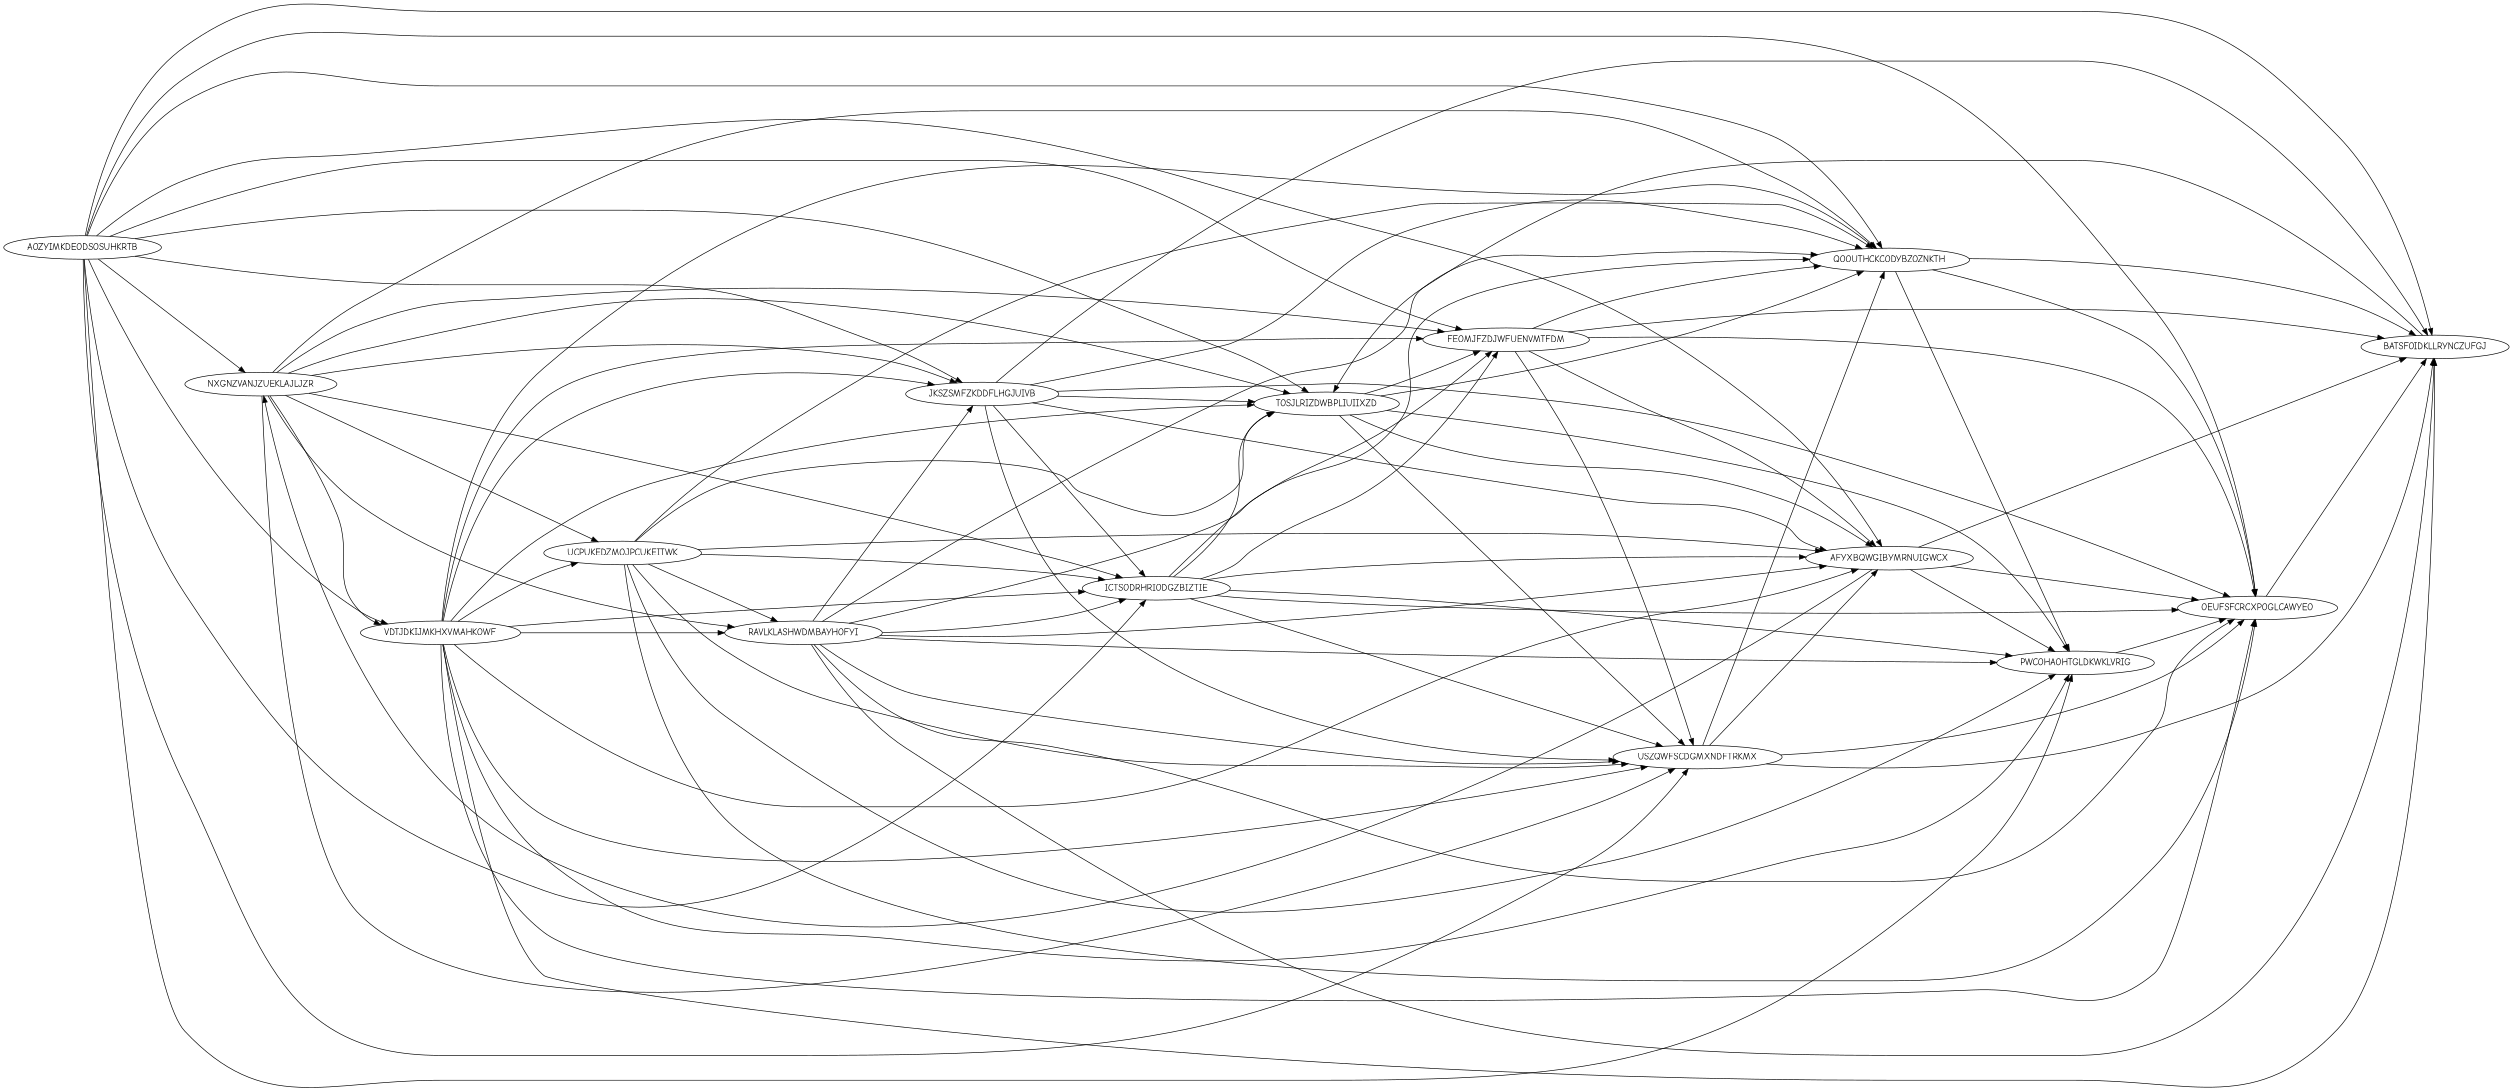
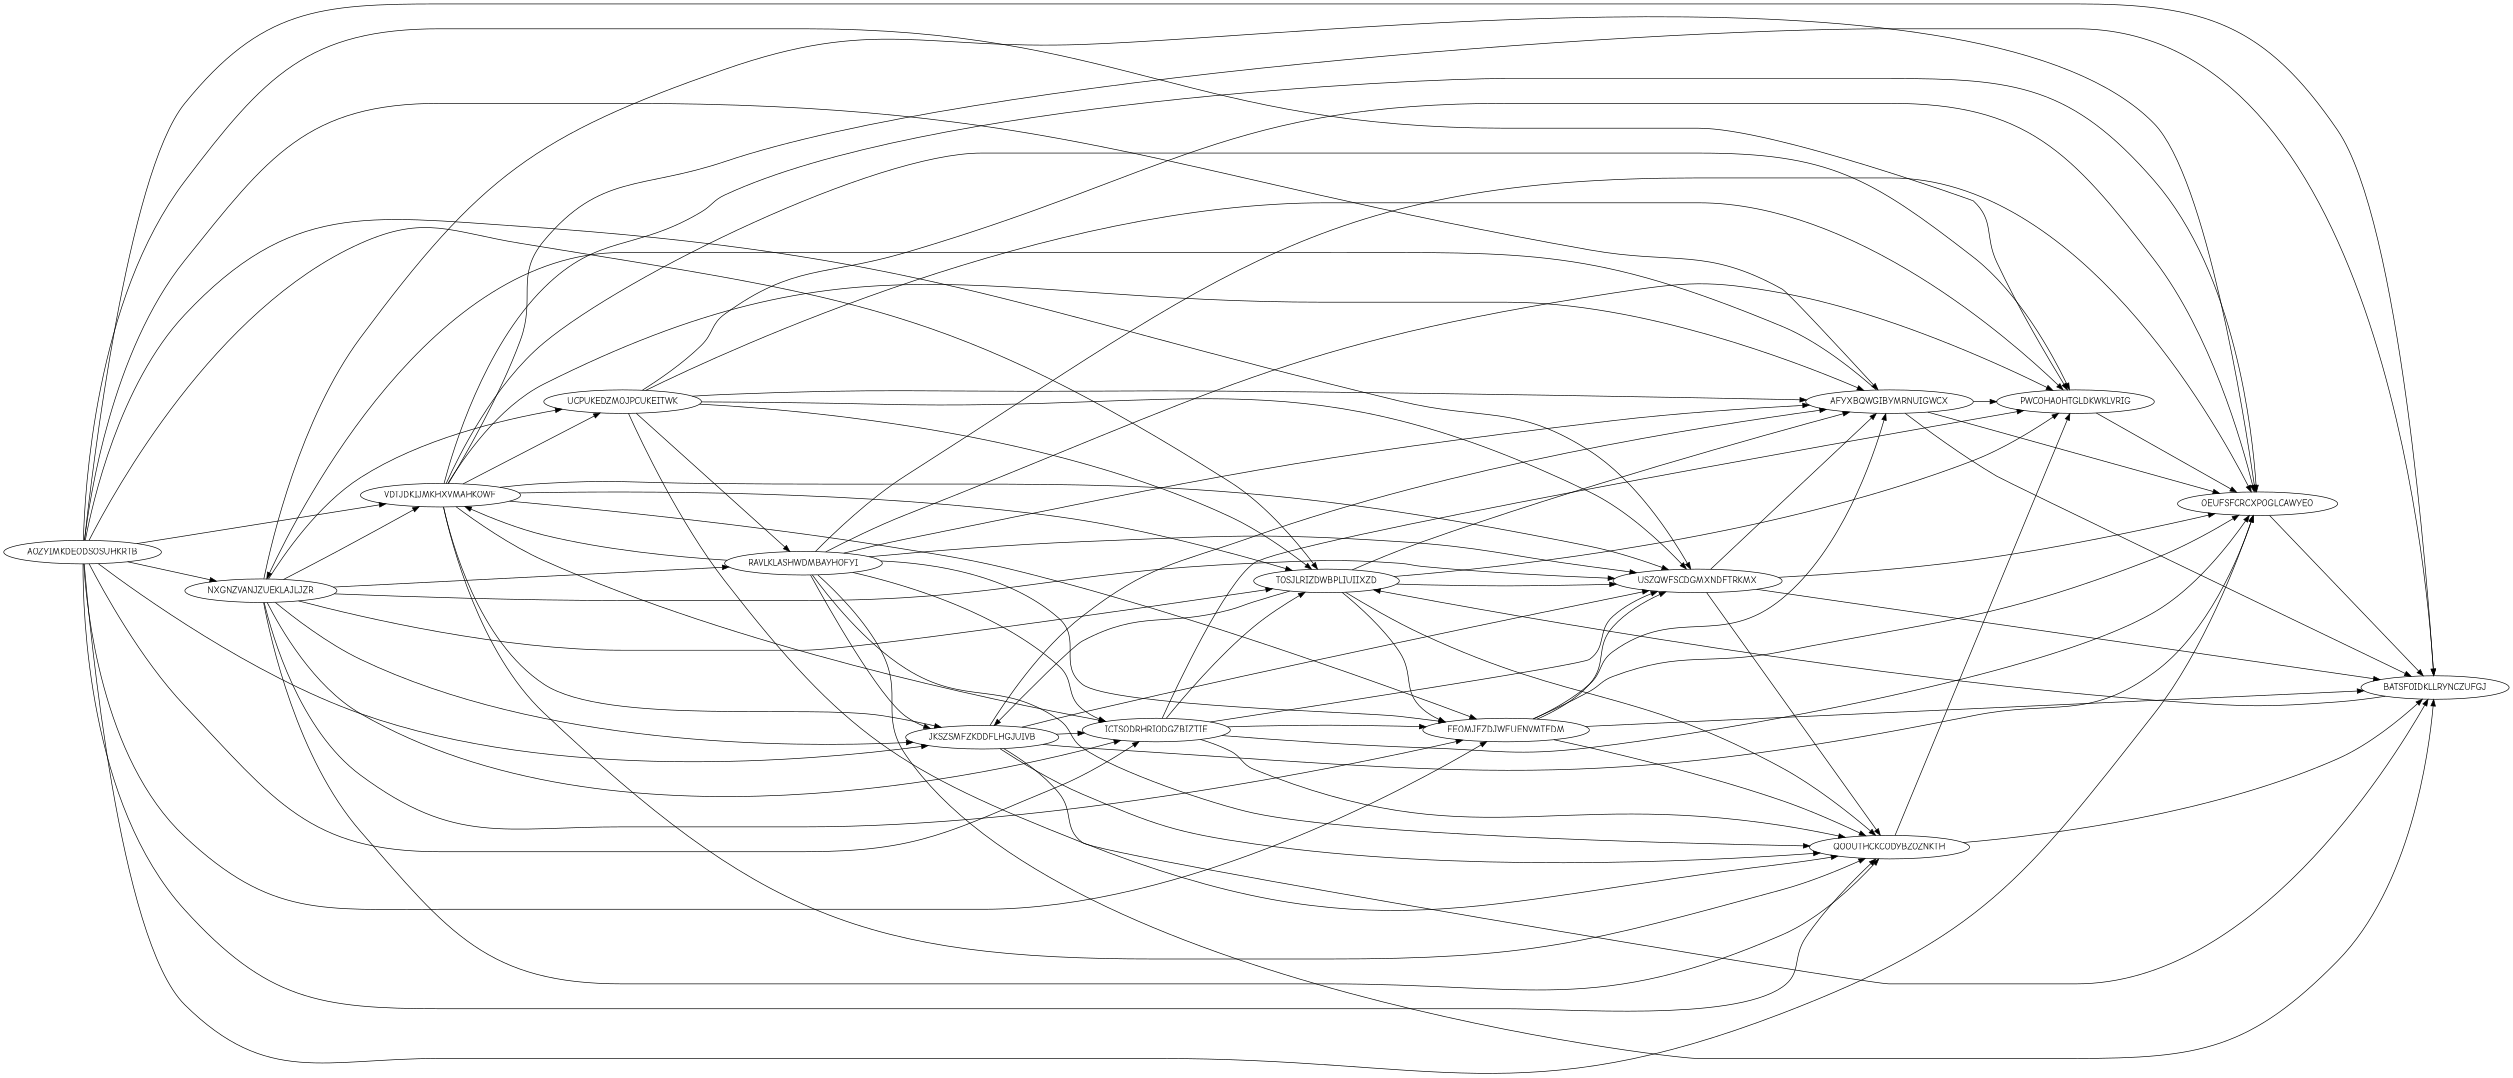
  digraph {
    fontname="Comic Neue"
    rankdir=LR
    node [Weight=16 fontname="Comic Neue"]
    edge [Weight=15 fontname="Comic Neue"]
    AOZYIMKDEODSOSUHKRTB [Weight=10]
    NXGNZVANJZUEKLAJLJZR
    VDTJDKIJMKHXVMAHKOWF [Weight=12]
    JKSZSMFZKDDFLHGJUIVB [Weight=20]
    ICTSODRHRIODGZBIZTIE
    TOSJLRIZDWBPLIUIIXZD [Weight=18]
    FEOMJFZDJWFUENVMTFDM
    USZQWFSCDGMXNDFTRKMX [Weight=14]
    AFYXBQWGIBYMRNUIGWCX [Weight=10]
    QOOUTHCKCODYBZOZNKTH [Weight=14]
    PWCOHAOHTGLDKWKLVRIG [Weight=18]
    OEUFSFCRCXPOGLCAWYEO [Weight=13]
    BATSFOIDKLLRYNCZUFGJ [Weight=15]
    UCPUKEDZMOJPCUKEITWK
    RAVLKLASHWDMBAYHOFYI [Weight=11]
    AOZYIMKDEODSOSUHKRTB -> NXGNZVANJZUEKLAJLJZR [Weight=17]
    AOZYIMKDEODSOSUHKRTB -> VDTJDKIJMKHXVMAHKOWF [Weight=17]
    AOZYIMKDEODSOSUHKRTB -> JKSZSMFZKDDFLHGJUIVB [Weight=14]
    AOZYIMKDEODSOSUHKRTB -> ICTSODRHRIODGZBIZTIE [Weight=13]
    AOZYIMKDEODSOSUHKRTB -> TOSJLRIZDWBPLIUIIXZD [Weight=11]
    AOZYIMKDEODSOSUHKRTB -> FEOMJFZDJWFUENVMTFDM [Weight=13]
    AOZYIMKDEODSOSUHKRTB -> USZQWFSCDGMXNDFTRKMX [Weight=18]
    AOZYIMKDEODSOSUHKRTB -> AFYXBQWGIBYMRNUIGWCX [Weight=13]
    AOZYIMKDEODSOSUHKRTB -> QOOUTHCKCODYBZOZNKTH [Weight=11]
    AOZYIMKDEODSOSUHKRTB -> PWCOHAOHTGLDKWKLVRIG [Weight=10]
    AOZYIMKDEODSOSUHKRTB -> OEUFSFCRCXPOGLCAWYEO [Weight=16]
    AOZYIMKDEODSOSUHKRTB -> BATSFOIDKLLRYNCZUFGJ [Weight=19]
    NXGNZVANJZUEKLAJLJZR -> VDTJDKIJMKHXVMAHKOWF [Weight=17]
    NXGNZVANJZUEKLAJLJZR -> JKSZSMFZKDDFLHGJUIVB
    NXGNZVANJZUEKLAJLJZR -> ICTSODRHRIODGZBIZTIE [Weight=18]
    NXGNZVANJZUEKLAJLJZR -> TOSJLRIZDWBPLIUIIXZD [Weight=19]
    NXGNZVANJZUEKLAJLJZR -> FEOMJFZDJWFUENVMTFDM [Weight=19]
    NXGNZVANJZUEKLAJLJZR -> USZQWFSCDGMXNDFTRKMX [Weight=16]
    NXGNZVANJZUEKLAJLJZR -> QOOUTHCKCODYBZOZNKTH [Weight=18]
    NXGNZVANJZUEKLAJLJZR -> UCPUKEDZMOJPCUKEITWK [Weight=11]
    NXGNZVANJZUEKLAJLJZR -> RAVLKLASHWDMBAYHOFYI [Weight=20]
    VDTJDKIJMKHXVMAHKOWF -> JKSZSMFZKDDFLHGJUIVB [Weight=10]
    VDTJDKIJMKHXVMAHKOWF -> ICTSODRHRIODGZBIZTIE
    VDTJDKIJMKHXVMAHKOWF -> TOSJLRIZDWBPLIUIIXZD [Weight=18]
    VDTJDKIJMKHXVMAHKOWF -> FEOMJFZDJWFUENVMTFDM [Weight=17]
    VDTJDKIJMKHXVMAHKOWF -> USZQWFSCDGMXNDFTRKMX [Weight=10]
    VDTJDKIJMKHXVMAHKOWF -> AFYXBQWGIBYMRNUIGWCX [Weight=14]
    VDTJDKIJMKHXVMAHKOWF -> QOOUTHCKCODYBZOZNKTH [Weight=14]
    VDTJDKIJMKHXVMAHKOWF -> PWCOHAOHTGLDKWKLVRIG [Weight=14]
    VDTJDKIJMKHXVMAHKOWF -> OEUFSFCRCXPOGLCAWYEO [Weight=10]
    VDTJDKIJMKHXVMAHKOWF -> BATSFOIDKLLRYNCZUFGJ [Weight=17]
    VDTJDKIJMKHXVMAHKOWF -> UCPUKEDZMOJPCUKEITWK
-   VDTJDKIJMKHXVMAHKOWF -> RAVLKLASHWDMBAYHOFYI [Weight=19]
+   RAVLKLASHWDMBAYHOFYI -> VDTJDKIJMKHXVMAHKOWF [Weight=19]
    JKSZSMFZKDDFLHGJUIVB -> ICTSODRHRIODGZBIZTIE
-   JKSZSMFZKDDFLHGJUIVB -> TOSJLRIZDWBPLIUIIXZD [Weight=12]
+   TOSJLRIZDWBPLIUIIXZD -> JKSZSMFZKDDFLHGJUIVB [Weight=12]
    JKSZSMFZKDDFLHGJUIVB -> USZQWFSCDGMXNDFTRKMX [Weight=13]
    JKSZSMFZKDDFLHGJUIVB -> AFYXBQWGIBYMRNUIGWCX [Weight=10]
    JKSZSMFZKDDFLHGJUIVB -> QOOUTHCKCODYBZOZNKTH [Weight=12]
    JKSZSMFZKDDFLHGJUIVB -> OEUFSFCRCXPOGLCAWYEO
    JKSZSMFZKDDFLHGJUIVB -> BATSFOIDKLLRYNCZUFGJ [Weight=18]
    ICTSODRHRIODGZBIZTIE -> TOSJLRIZDWBPLIUIIXZD [Weight=19]
    ICTSODRHRIODGZBIZTIE -> FEOMJFZDJWFUENVMTFDM [Weight=16]
    ICTSODRHRIODGZBIZTIE -> USZQWFSCDGMXNDFTRKMX
-   ICTSODRHRIODGZBIZTIE -> AFYXBQWGIBYMRNUIGWCX [Weight=18]
    ICTSODRHRIODGZBIZTIE -> QOOUTHCKCODYBZOZNKTH [Weight=10]
    ICTSODRHRIODGZBIZTIE -> PWCOHAOHTGLDKWKLVRIG [Weight=19]
    ICTSODRHRIODGZBIZTIE -> OEUFSFCRCXPOGLCAWYEO
    TOSJLRIZDWBPLIUIIXZD -> FEOMJFZDJWFUENVMTFDM [Weight=17]
    TOSJLRIZDWBPLIUIIXZD -> USZQWFSCDGMXNDFTRKMX
    TOSJLRIZDWBPLIUIIXZD -> AFYXBQWGIBYMRNUIGWCX [Weight=20]
    TOSJLRIZDWBPLIUIIXZD -> QOOUTHCKCODYBZOZNKTH
    TOSJLRIZDWBPLIUIIXZD -> PWCOHAOHTGLDKWKLVRIG [Weight=18]
    FEOMJFZDJWFUENVMTFDM -> USZQWFSCDGMXNDFTRKMX [Weight=12]
    FEOMJFZDJWFUENVMTFDM -> AFYXBQWGIBYMRNUIGWCX [Weight=17]
    FEOMJFZDJWFUENVMTFDM -> QOOUTHCKCODYBZOZNKTH
    FEOMJFZDJWFUENVMTFDM -> OEUFSFCRCXPOGLCAWYEO [Weight=11]
    FEOMJFZDJWFUENVMTFDM -> BATSFOIDKLLRYNCZUFGJ [Weight=18]
    USZQWFSCDGMXNDFTRKMX -> AFYXBQWGIBYMRNUIGWCX [Weight=14]
    USZQWFSCDGMXNDFTRKMX -> QOOUTHCKCODYBZOZNKTH [Weight=12]
    USZQWFSCDGMXNDFTRKMX -> OEUFSFCRCXPOGLCAWYEO [Weight=11]
    USZQWFSCDGMXNDFTRKMX -> BATSFOIDKLLRYNCZUFGJ
    AFYXBQWGIBYMRNUIGWCX -> NXGNZVANJZUEKLAJLJZR [Weight=16]
    AFYXBQWGIBYMRNUIGWCX -> PWCOHAOHTGLDKWKLVRIG [Weight=19]
    AFYXBQWGIBYMRNUIGWCX -> OEUFSFCRCXPOGLCAWYEO [Weight=11]
    AFYXBQWGIBYMRNUIGWCX -> BATSFOIDKLLRYNCZUFGJ [Weight=19]
    QOOUTHCKCODYBZOZNKTH -> PWCOHAOHTGLDKWKLVRIG [Weight=18]
-   QOOUTHCKCODYBZOZNKTH -> OEUFSFCRCXPOGLCAWYEO [Weight=13]
+   NXGNZVANJZUEKLAJLJZR -> OEUFSFCRCXPOGLCAWYEO [Weight=13]
    QOOUTHCKCODYBZOZNKTH -> BATSFOIDKLLRYNCZUFGJ [Weight=20]
    PWCOHAOHTGLDKWKLVRIG -> OEUFSFCRCXPOGLCAWYEO
    OEUFSFCRCXPOGLCAWYEO -> BATSFOIDKLLRYNCZUFGJ [Weight=19]
    BATSFOIDKLLRYNCZUFGJ -> TOSJLRIZDWBPLIUIIXZD [Weight=11]
-   UCPUKEDZMOJPCUKEITWK -> ICTSODRHRIODGZBIZTIE [Weight=16]
    UCPUKEDZMOJPCUKEITWK -> TOSJLRIZDWBPLIUIIXZD [Weight=16]
    UCPUKEDZMOJPCUKEITWK -> USZQWFSCDGMXNDFTRKMX [Weight=16]
    UCPUKEDZMOJPCUKEITWK -> AFYXBQWGIBYMRNUIGWCX
    UCPUKEDZMOJPCUKEITWK -> QOOUTHCKCODYBZOZNKTH
    UCPUKEDZMOJPCUKEITWK -> PWCOHAOHTGLDKWKLVRIG [Weight=14]
    UCPUKEDZMOJPCUKEITWK -> OEUFSFCRCXPOGLCAWYEO [Weight=20]
    UCPUKEDZMOJPCUKEITWK -> RAVLKLASHWDMBAYHOFYI [Weight=19]
    RAVLKLASHWDMBAYHOFYI -> JKSZSMFZKDDFLHGJUIVB [Weight=20]
    RAVLKLASHWDMBAYHOFYI -> ICTSODRHRIODGZBIZTIE [Weight=19]
    RAVLKLASHWDMBAYHOFYI -> FEOMJFZDJWFUENVMTFDM [Weight=20]
    RAVLKLASHWDMBAYHOFYI -> USZQWFSCDGMXNDFTRKMX [Weight=16]
    RAVLKLASHWDMBAYHOFYI -> AFYXBQWGIBYMRNUIGWCX [Weight=10]
    RAVLKLASHWDMBAYHOFYI -> QOOUTHCKCODYBZOZNKTH [Weight=18]
    RAVLKLASHWDMBAYHOFYI -> PWCOHAOHTGLDKWKLVRIG [Weight=14]
    RAVLKLASHWDMBAYHOFYI -> OEUFSFCRCXPOGLCAWYEO [Weight=10]
    RAVLKLASHWDMBAYHOFYI -> BATSFOIDKLLRYNCZUFGJ [Weight=13]
  }
